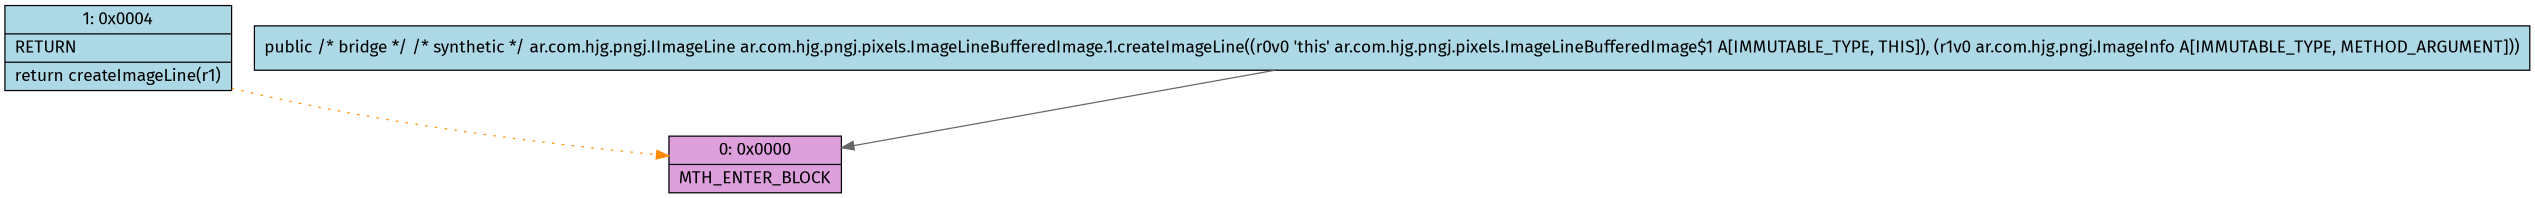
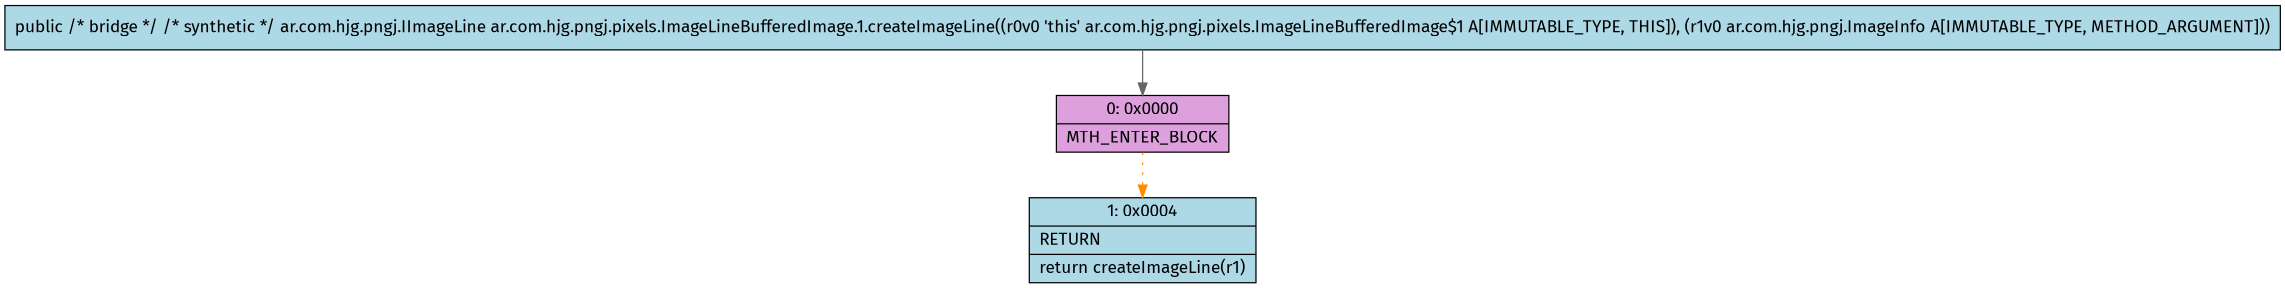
  digraph {
    fontname="Fira Sans"
    node [shape=record style=filled fillcolor=lightblue fontname="Fira Sans"]
    edge [fontname="Fira Sans"]
    n1 [label="{0\:\ 0x0000|MTH_ENTER_BLOCK\l}" fillcolor=plum]
    n2 [label="{1\:\ 0x0004|RETURN\l|return createImageLine(r1)\l}"]
    n3 [label="{public \/* bridge *\/ \/* synthetic *\/ ar.com.hjg.pngj.IImageLine ar.com.hjg.pngj.pixels.ImageLineBufferedImage.1.createImageLine((r0v0 'this' ar.com.hjg.pngj.pixels.ImageLineBufferedImage$1 A[IMMUTABLE_TYPE, THIS]), (r1v0 ar.com.hjg.pngj.ImageInfo A[IMMUTABLE_TYPE, METHOD_ARGUMENT])) }"]
-   n2 -> n1 [color=darkorange style=dotted]
+   n1 -> n2 [color=darkorange style=dotted]
    n3 -> n1 [color=gray40 style=solid]
  }
